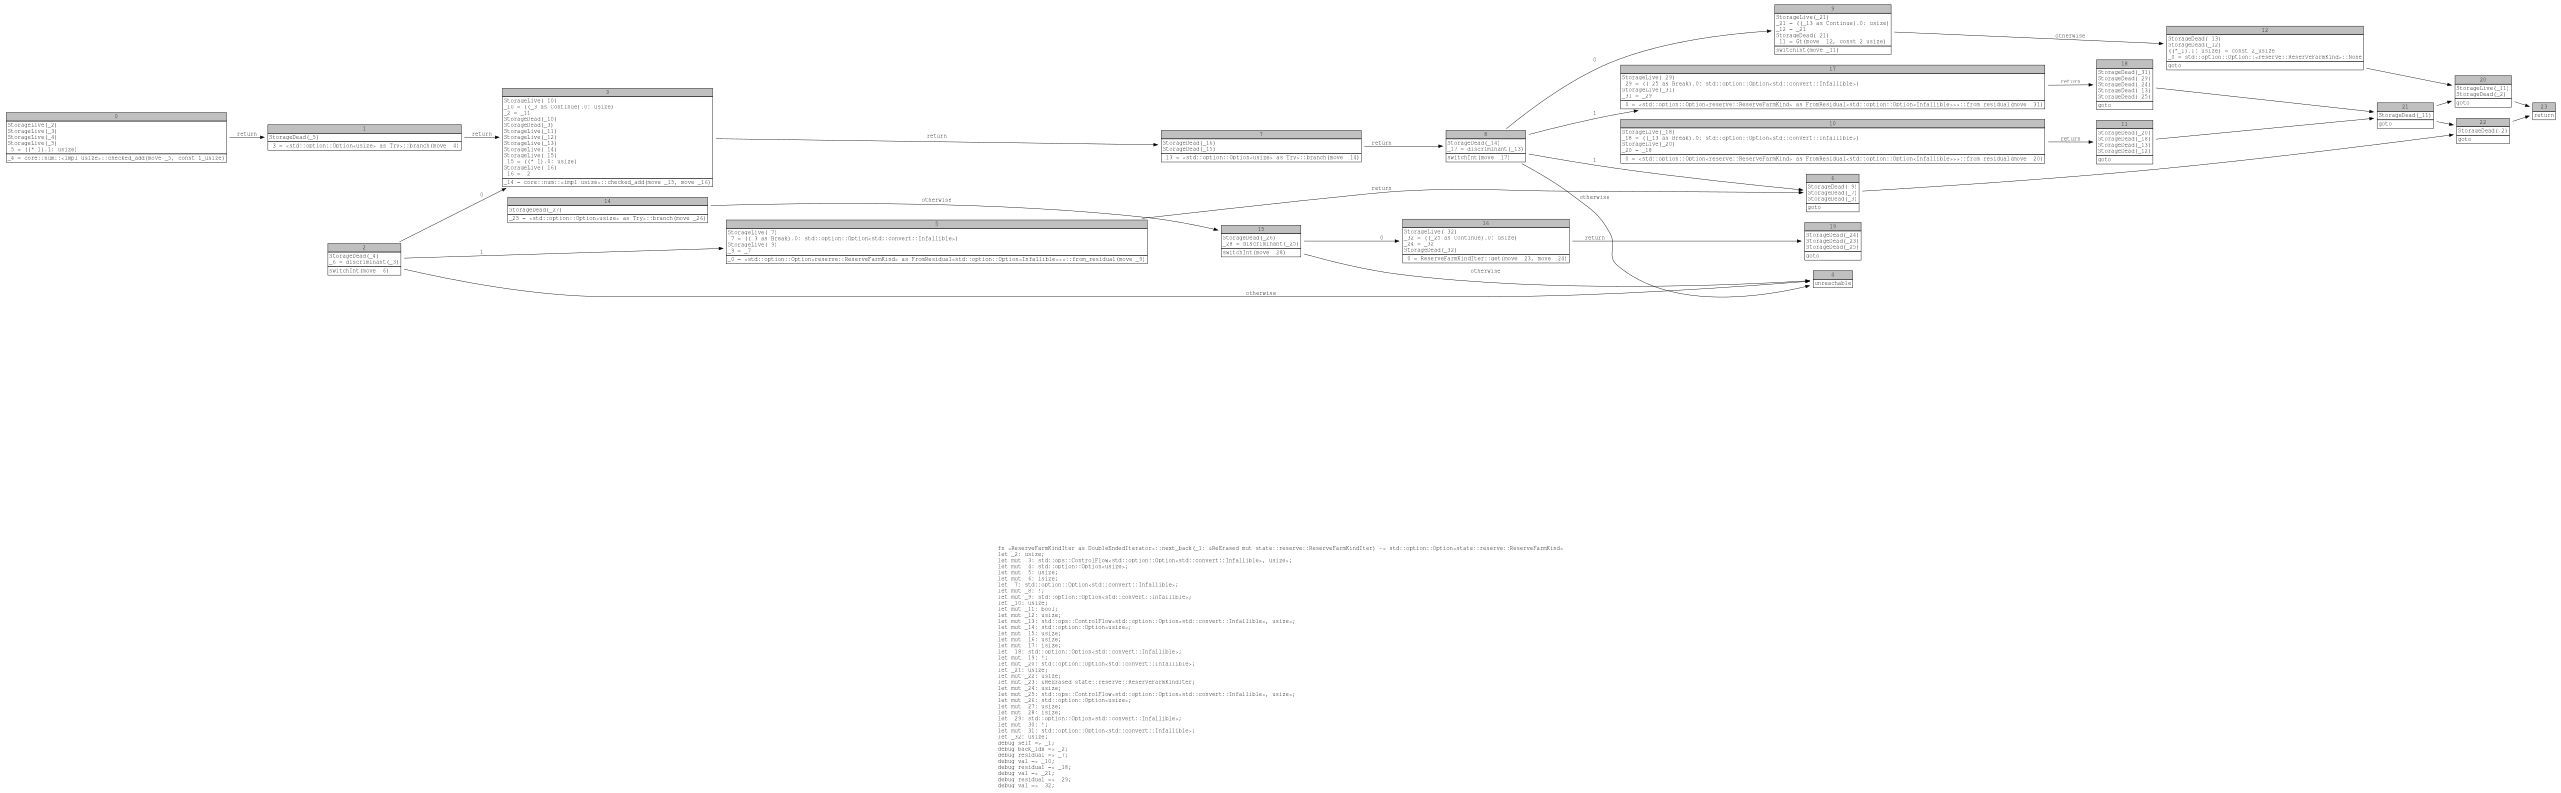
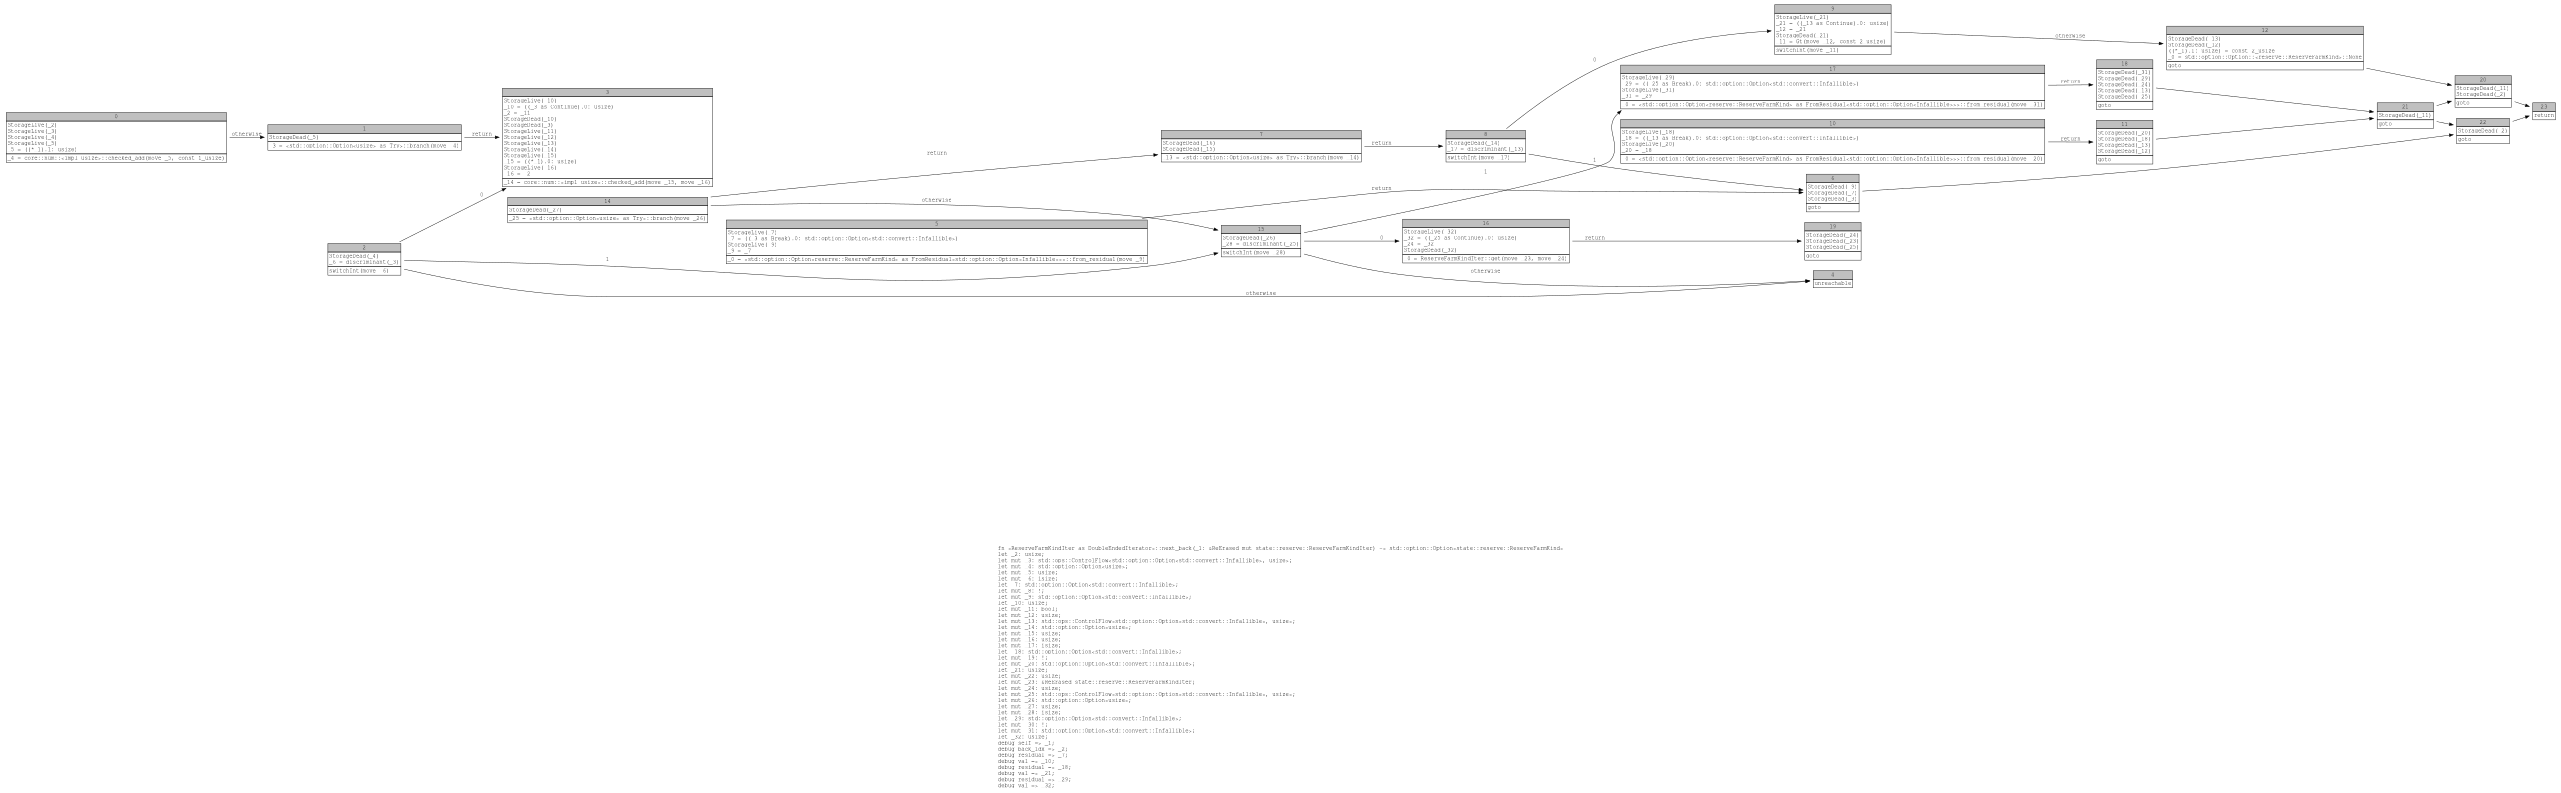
  digraph {
    fontname="Courier, monospace"
    label=<fn &lt;ReserveFarmKindIter as DoubleEndedIterator&gt;::next_back(_1: &amp;ReErased mut state::reserve::ReserveFarmKindIter) -&gt; std::option::Option&lt;state::reserve::ReserveFarmKind&gt;<br align="left"/>let _2: usize;<br align="left"/>let mut _3: std::ops::ControlFlow&lt;std::option::Option&lt;std::convert::Infallible&gt;, usize&gt;;<br align="left"/>let mut _4: std::option::Option&lt;usize&gt;;<br align="left"/>let mut _5: usize;<br align="left"/>let mut _6: isize;<br align="left"/>let _7: std::option::Option&lt;std::convert::Infallible&gt;;<br align="left"/>let mut _8: !;<br align="left"/>let mut _9: std::option::Option&lt;std::convert::Infallible&gt;;<br align="left"/>let _10: usize;<br align="left"/>let mut _11: bool;<br align="left"/>let mut _12: usize;<br align="left"/>let mut _13: std::ops::ControlFlow&lt;std::option::Option&lt;std::convert::Infallible&gt;, usize&gt;;<br align="left"/>let mut _14: std::option::Option&lt;usize&gt;;<br align="left"/>let mut _15: usize;<br align="left"/>let mut _16: usize;<br align="left"/>let mut _17: isize;<br align="left"/>let _18: std::option::Option&lt;std::convert::Infallible&gt;;<br align="left"/>let mut _19: !;<br align="left"/>let mut _20: std::option::Option&lt;std::convert::Infallible&gt;;<br align="left"/>let _21: usize;<br align="left"/>let mut _22: usize;<br align="left"/>let mut _23: &amp;ReErased state::reserve::ReserveFarmKindIter;<br align="left"/>let mut _24: usize;<br align="left"/>let mut _25: std::ops::ControlFlow&lt;std::option::Option&lt;std::convert::Infallible&gt;, usize&gt;;<br align="left"/>let mut _26: std::option::Option&lt;usize&gt;;<br align="left"/>let mut _27: usize;<br align="left"/>let mut _28: isize;<br align="left"/>let _29: std::option::Option&lt;std::convert::Infallible&gt;;<br align="left"/>let mut _30: !;<br align="left"/>let mut _31: std::option::Option&lt;std::convert::Infallible&gt;;<br align="left"/>let _32: usize;<br align="left"/>debug self =&gt; _1;<br align="left"/>debug back_idx =&gt; _2;<br align="left"/>debug residual =&gt; _7;<br align="left"/>debug val =&gt; _10;<br align="left"/>debug residual =&gt; _18;<br align="left"/>debug val =&gt; _21;<br align="left"/>debug residual =&gt; _29;<br align="left"/>debug val =&gt; _32;<br align="left"/>>
    rankdir=LR
    node [fontname="Courier, monospace" shape=none]
    edge [fontname="Courier, monospace"]
    n1 [label=<<table border="0" cellborder="1" cellspacing="0"><tr><td bgcolor="gray" align="center" colspan="1">0</td></tr><tr><td align="left" balign="left">StorageLive(_2)<br/>StorageLive(_3)<br/>StorageLive(_4)<br/>StorageLive(_5)<br/>_5 = ((*_1).1: usize)<br/></td></tr><tr><td align="left">_4 = core::num::&lt;impl usize&gt;::checked_add(move _5, const 1_usize)</td></tr></table>>]
    n2 [label=<<table border="0" cellborder="1" cellspacing="0"><tr><td bgcolor="gray" align="center" colspan="1">1</td></tr><tr><td align="left" balign="left">StorageDead(_5)<br/></td></tr><tr><td align="left">_3 = &lt;std::option::Option&lt;usize&gt; as Try&gt;::branch(move _4)</td></tr></table>>]
    n3 [label=<<table border="0" cellborder="1" cellspacing="0"><tr><td bgcolor="gray" align="center" colspan="1">3</td></tr><tr><td align="left" balign="left">StorageLive(_10)<br/>_10 = ((_3 as Continue).0: usize)<br/>_2 = _11<br/>StorageDead(_10)<br/>StorageDead(_3)<br/>StorageLive(_11)<br/>StorageLive(_12)<br/>StorageLive(_13)<br/>StorageLive(_14)<br/>StorageLive(_15)<br/>_15 = ((*_1).0: usize)<br/>StorageLive(_16)<br/>_16 = _2<br/></td></tr><tr><td align="left">_14 = core::num::&lt;impl usize&gt;::checked_add(move _15, move _16)</td></tr></table>>]
    n4 [label=<<table border="0" cellborder="1" cellspacing="0"><tr><td bgcolor="gray" align="center" colspan="1">2</td></tr><tr><td align="left" balign="left">StorageDead(_4)<br/>_6 = discriminant(_3)<br/></td></tr><tr><td align="left">switchInt(move _6)</td></tr></table>>]
    n5 [label=<<table border="0" cellborder="1" cellspacing="0"><tr><td bgcolor="gray" align="center" colspan="1">4</td></tr><tr><td align="left">unreachable</td></tr></table>>]
    n6 [label=<<table border="0" cellborder="1" cellspacing="0"><tr><td bgcolor="gray" align="center" colspan="1">5</td></tr><tr><td align="left" balign="left">StorageLive(_7)<br/>_7 = ((_3 as Break).0: std::option::Option&lt;std::convert::Infallible&gt;)<br/>StorageLive(_9)<br/>_9 = _7<br/></td></tr><tr><td align="left">_0 = &lt;std::option::Option&lt;reserve::ReserveFarmKind&gt; as FromResidual&lt;std::option::Option&lt;Infallible&gt;&gt;&gt;::from_residual(move _9)</td></tr></table>>]
    n7 [label=<<table border="0" cellborder="1" cellspacing="0"><tr><td bgcolor="gray" align="center" colspan="1">7</td></tr><tr><td align="left" balign="left">StorageDead(_16)<br/>StorageDead(_15)<br/></td></tr><tr><td align="left">_13 = &lt;std::option::Option&lt;usize&gt; as Try&gt;::branch(move _14)</td></tr></table>>]
    n8 [label=<<table border="0" cellborder="1" cellspacing="0"><tr><td bgcolor="gray" align="center" colspan="1">6</td></tr><tr><td align="left" balign="left">StorageDead(_9)<br/>StorageDead(_7)<br/>StorageDead(_3)<br/></td></tr><tr><td align="left">goto</td></tr></table>>]
    n9 [label=<<table border="0" cellborder="1" cellspacing="0"><tr><td bgcolor="gray" align="center" colspan="1">8</td></tr><tr><td align="left" balign="left">StorageDead(_14)<br/>_17 = discriminant(_13)<br/></td></tr><tr><td align="left">switchInt(move _17)</td></tr></table>>]
    n10 [label=<<table border="0" cellborder="1" cellspacing="0"><tr><td bgcolor="gray" align="center" colspan="1">22</td></tr><tr><td align="left" balign="left">StorageDead(_2)<br/></td></tr><tr><td align="left">goto</td></tr></table>>]
    n11 [label=<<table border="0" cellborder="1" cellspacing="0"><tr><td bgcolor="gray" align="center" colspan="1">23</td></tr><tr><td align="left">return</td></tr></table>>]
    n12 [label=<<table border="0" cellborder="1" cellspacing="0"><tr><td bgcolor="gray" align="center" colspan="1">9</td></tr><tr><td align="left" balign="left">StorageLive(_21)<br/>_21 = ((_13 as Continue).0: usize)<br/>_12 = _21<br/>StorageDead(_21)<br/>_11 = Gt(move _12, const 2_usize)<br/></td></tr><tr><td align="left">switchInt(move _11)</td></tr></table>>]
    n13 [label=<<table border="0" cellborder="1" cellspacing="0"><tr><td bgcolor="gray" align="center" colspan="1">12</td></tr><tr><td align="left" balign="left">StorageDead(_13)<br/>StorageDead(_12)<br/>((*_1).1: usize) = const 2_usize<br/>_0 = std::option::Option::&lt;reserve::ReserveFarmKind&gt;::None<br/></td></tr><tr><td align="left">goto</td></tr></table>>]
    n14 [label=<<table border="0" cellborder="1" cellspacing="0"><tr><td bgcolor="gray" align="center" colspan="1">10</td></tr><tr><td align="left" balign="left">StorageLive(_18)<br/>_18 = ((_13 as Break).0: std::option::Option&lt;std::convert::Infallible&gt;)<br/>StorageLive(_20)<br/>_20 = _18<br/></td></tr><tr><td align="left">_0 = &lt;std::option::Option&lt;reserve::ReserveFarmKind&gt; as FromResidual&lt;std::option::Option&lt;Infallible&gt;&gt;&gt;::from_residual(move _20)</td></tr></table>>]
    n15 [label=<<table border="0" cellborder="1" cellspacing="0"><tr><td bgcolor="gray" align="center" colspan="1">11</td></tr><tr><td align="left" balign="left">StorageDead(_20)<br/>StorageDead(_18)<br/>StorageDead(_13)<br/>StorageDead(_12)<br/></td></tr><tr><td align="left">goto</td></tr></table>>]
-   n16 [label=<<table border="0" cellborder="1" cellspacing="0"><tr><td bgcolor="gray" align="center" colspan="1">20</td></tr><tr><td align="left" balign="left">StorageLive(_11)<br/>StorageDead(_2)<br/></td></tr><tr><td align="left">goto</td></tr></table>>]
+   n16 [label=<<table border="0" cellborder="1" cellspacing="0"><tr><td bgcolor="gray" align="center" colspan="1">20</td></tr><tr><td align="left" balign="left">StorageDead(_11)<br/>StorageDead(_2)<br/></td></tr><tr><td align="left">goto</td></tr></table>>]
    n17 [label=<<table border="0" cellborder="1" cellspacing="0"><tr><td bgcolor="gray" align="center" colspan="1">21</td></tr><tr><td align="left" balign="left">StorageDead(_11)<br/></td></tr><tr><td align="left">goto</td></tr></table>>]
    n18 [label=<<table border="0" cellborder="1" cellspacing="0"><tr><td bgcolor="gray" align="center" colspan="1">14</td></tr><tr><td align="left" balign="left">StorageDead(_27)<br/></td></tr><tr><td align="left">_25 = &lt;std::option::Option&lt;usize&gt; as Try&gt;::branch(move _26)</td></tr></table>>]
    n19 [label=<<table border="0" cellborder="1" cellspacing="0"><tr><td bgcolor="gray" align="center" colspan="1">15</td></tr><tr><td align="left" balign="left">StorageDead(_26)<br/>_28 = discriminant(_25)<br/></td></tr><tr><td align="left">switchInt(move _28)</td></tr></table>>]
    n20 [label=<<table border="0" cellborder="1" cellspacing="0"><tr><td bgcolor="gray" align="center" colspan="1">16</td></tr><tr><td align="left" balign="left">StorageLive(_32)<br/>_32 = ((_25 as Continue).0: usize)<br/>_24 = _32<br/>StorageDead(_32)<br/></td></tr><tr><td align="left">_0 = ReserveFarmKindIter::get(move _23, move _24)</td></tr></table>>]
    n21 [label=<<table border="0" cellborder="1" cellspacing="0"><tr><td bgcolor="gray" align="center" colspan="1">17</td></tr><tr><td align="left" balign="left">StorageLive(_29)<br/>_29 = ((_25 as Break).0: std::option::Option&lt;std::convert::Infallible&gt;)<br/>StorageLive(_31)<br/>_31 = _29<br/></td></tr><tr><td align="left">_0 = &lt;std::option::Option&lt;reserve::ReserveFarmKind&gt; as FromResidual&lt;std::option::Option&lt;Infallible&gt;&gt;&gt;::from_residual(move _31)</td></tr></table>>]
    n22 [label=<<table border="0" cellborder="1" cellspacing="0"><tr><td bgcolor="gray" align="center" colspan="1">19</td></tr><tr><td align="left" balign="left">StorageDead(_24)<br/>StorageDead(_23)<br/>StorageDead(_25)<br/></td></tr><tr><td align="left">goto</td></tr></table>>]
    n23 [label=<<table border="0" cellborder="1" cellspacing="0"><tr><td bgcolor="gray" align="center" colspan="1">18</td></tr><tr><td align="left" balign="left">StorageDead(_31)<br/>StorageDead(_29)<br/>StorageDead(_24)<br/>StorageDead(_13)<br/>StorageDead(_25)<br/></td></tr><tr><td align="left">goto</td></tr></table>>]
-   n1 -> n2 [label=return]
+   n1 -> n2 [label=otherwise]
    n2 -> n3 [label=return]
-   n3 -> n7 [label=return]
+   n18 -> n7 [label=return]
    n4 -> n3 [label=0]
    n4 -> n5 [label=otherwise]
-   n4 -> n6 [label=1]
+   n4 -> n19 [label=1]
    n6 -> n8 [label=return]
    n7 -> n9 [label=return]
    n8 -> n10
-   n9 -> n5 [label=otherwise]
    n9 -> n8 [label=1]
    n9 -> n12 [label=0]
    n10 -> n11
    n12 -> n13 [label=otherwise]
    n13 -> n16
    n14 -> n15 [label=return]
    n15 -> n17
    n16 -> n11
    n17 -> n10
    n17 -> n16
    n18 -> n19 [label=otherwise]
    n19 -> n5 [label=otherwise]
    n19 -> n20 [label=0]
-   n9 -> n21 [label=1]
+   n19 -> n21 [label=1]
    n20 -> n22 [label=return]
    n21 -> n23 [label=return]
    n23 -> n17
  }
